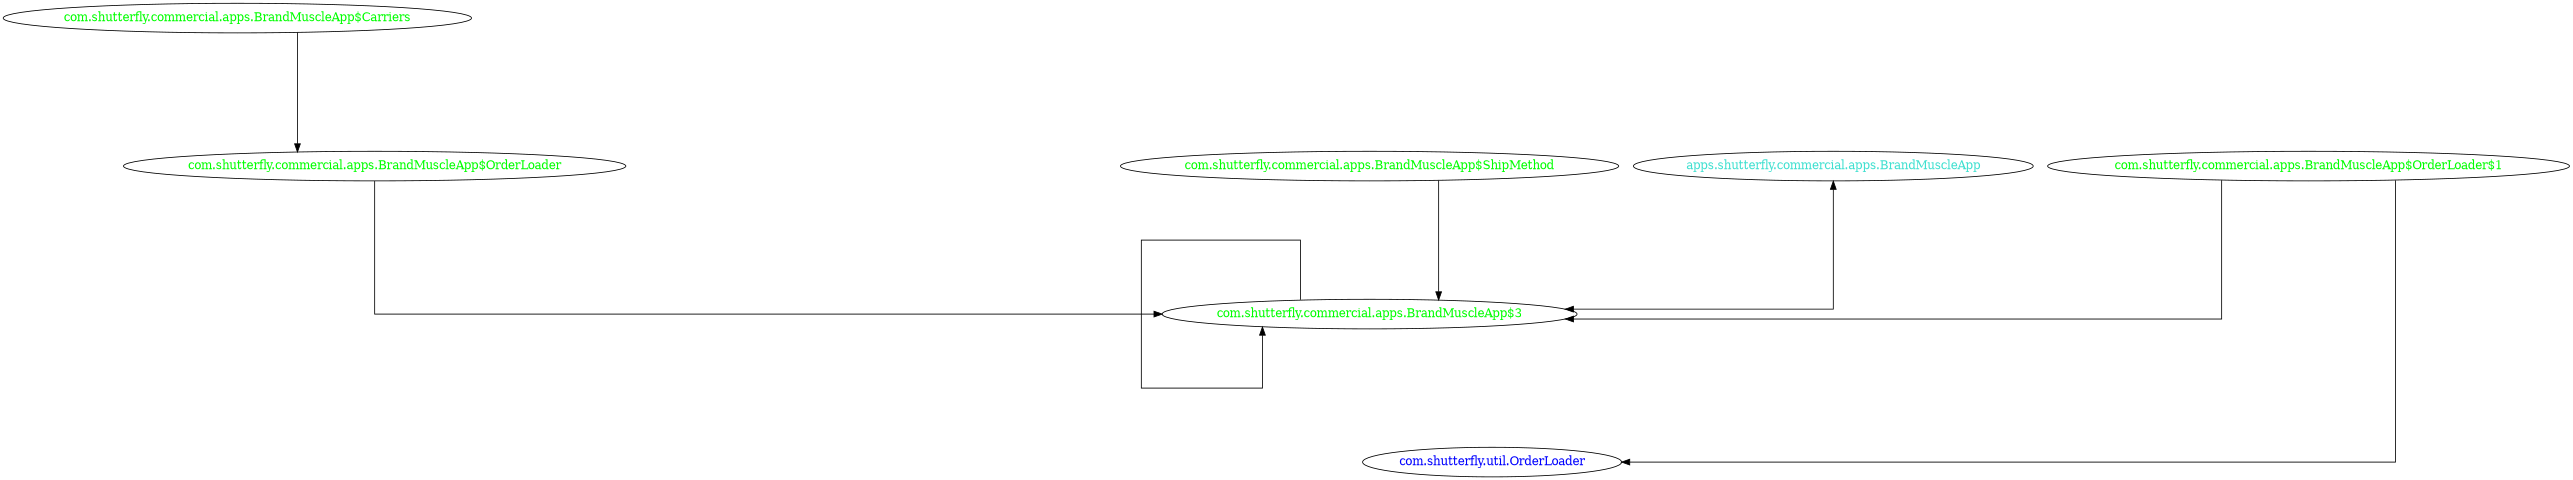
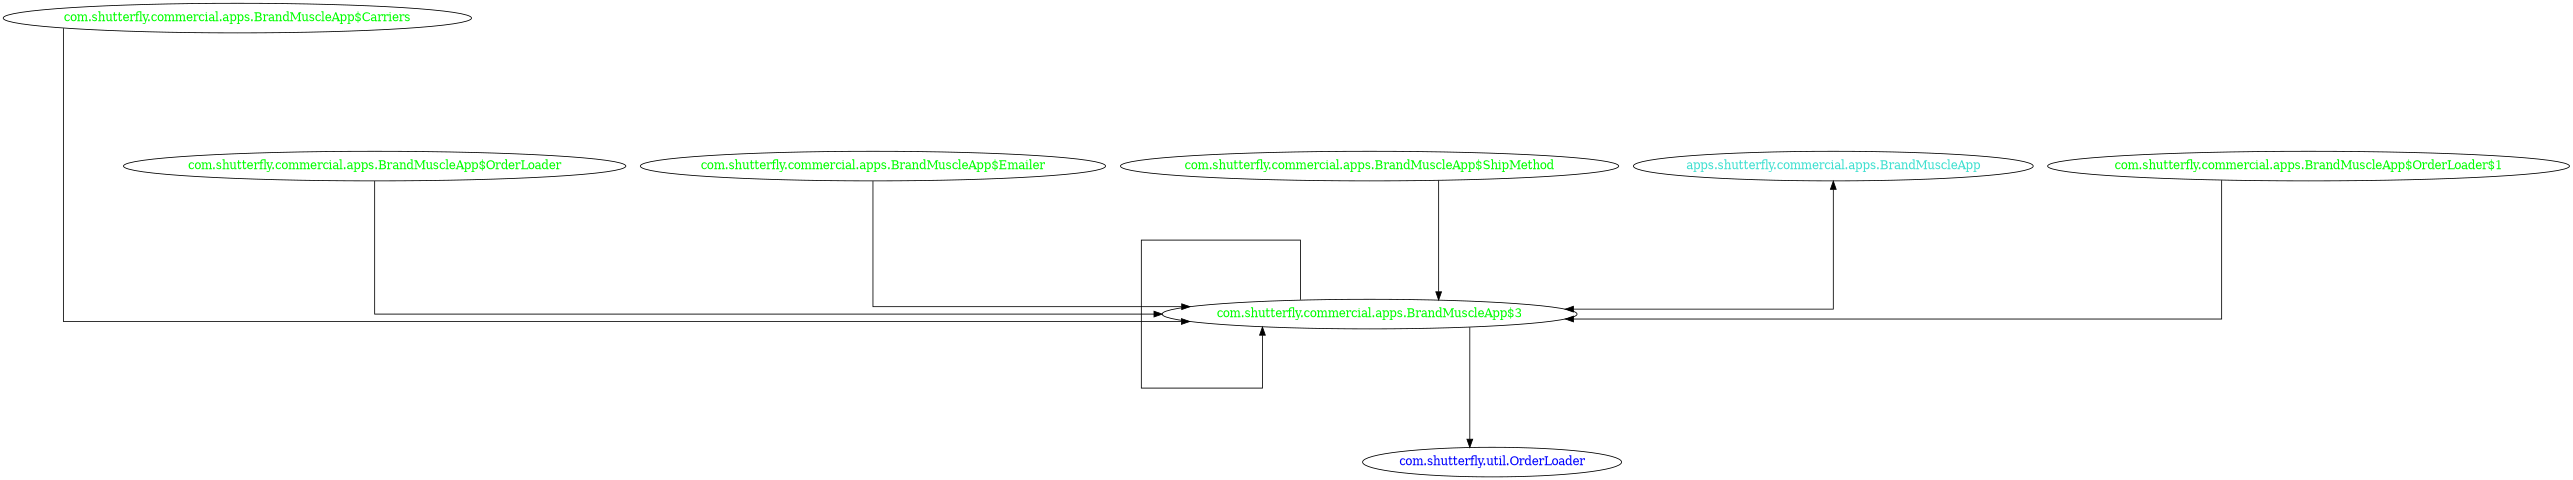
  digraph {
    concentrate=true
    rankdir=TB
    ranksep=2.0
    splines=ortho
    node [fontcolor=green]
    "com.shutterfly.commercial.apps.BrandMuscleApp$3"
    n2 [fontcolor=blue label="com.shutterfly.util.OrderLoader"]
    "com.shutterfly.commercial.apps.BrandMuscleApp$Carriers"
+   "com.shutterfly.commercial.apps.BrandMuscleApp$Emailer"
    "com.shutterfly.commercial.apps.BrandMuscleApp$OrderLoader$1"
    "com.shutterfly.commercial.apps.BrandMuscleApp$OrderLoader"
    "com.shutterfly.commercial.apps.BrandMuscleApp$ShipMethod"
    n8 [fontcolor=turquoise label="apps.shutterfly.commercial.apps.BrandMuscleApp"]
    "com.shutterfly.commercial.apps.BrandMuscleApp$3" -> "com.shutterfly.commercial.apps.BrandMuscleApp$3"
-   "com.shutterfly.commercial.apps.BrandMuscleApp$OrderLoader$1" -> n2
-   "com.shutterfly.commercial.apps.BrandMuscleApp$Carriers" -> "com.shutterfly.commercial.apps.BrandMuscleApp$OrderLoader"
+   "com.shutterfly.commercial.apps.BrandMuscleApp$3" -> n2
+   "com.shutterfly.commercial.apps.BrandMuscleApp$Carriers" -> "com.shutterfly.commercial.apps.BrandMuscleApp$3"
+   "com.shutterfly.commercial.apps.BrandMuscleApp$Emailer" -> "com.shutterfly.commercial.apps.BrandMuscleApp$3"
    "com.shutterfly.commercial.apps.BrandMuscleApp$OrderLoader$1" -> "com.shutterfly.commercial.apps.BrandMuscleApp$3"
    "com.shutterfly.commercial.apps.BrandMuscleApp$OrderLoader" -> "com.shutterfly.commercial.apps.BrandMuscleApp$3"
    "com.shutterfly.commercial.apps.BrandMuscleApp$ShipMethod" -> "com.shutterfly.commercial.apps.BrandMuscleApp$3"
    n8 -> "com.shutterfly.commercial.apps.BrandMuscleApp$3" [dir=both]
  }
